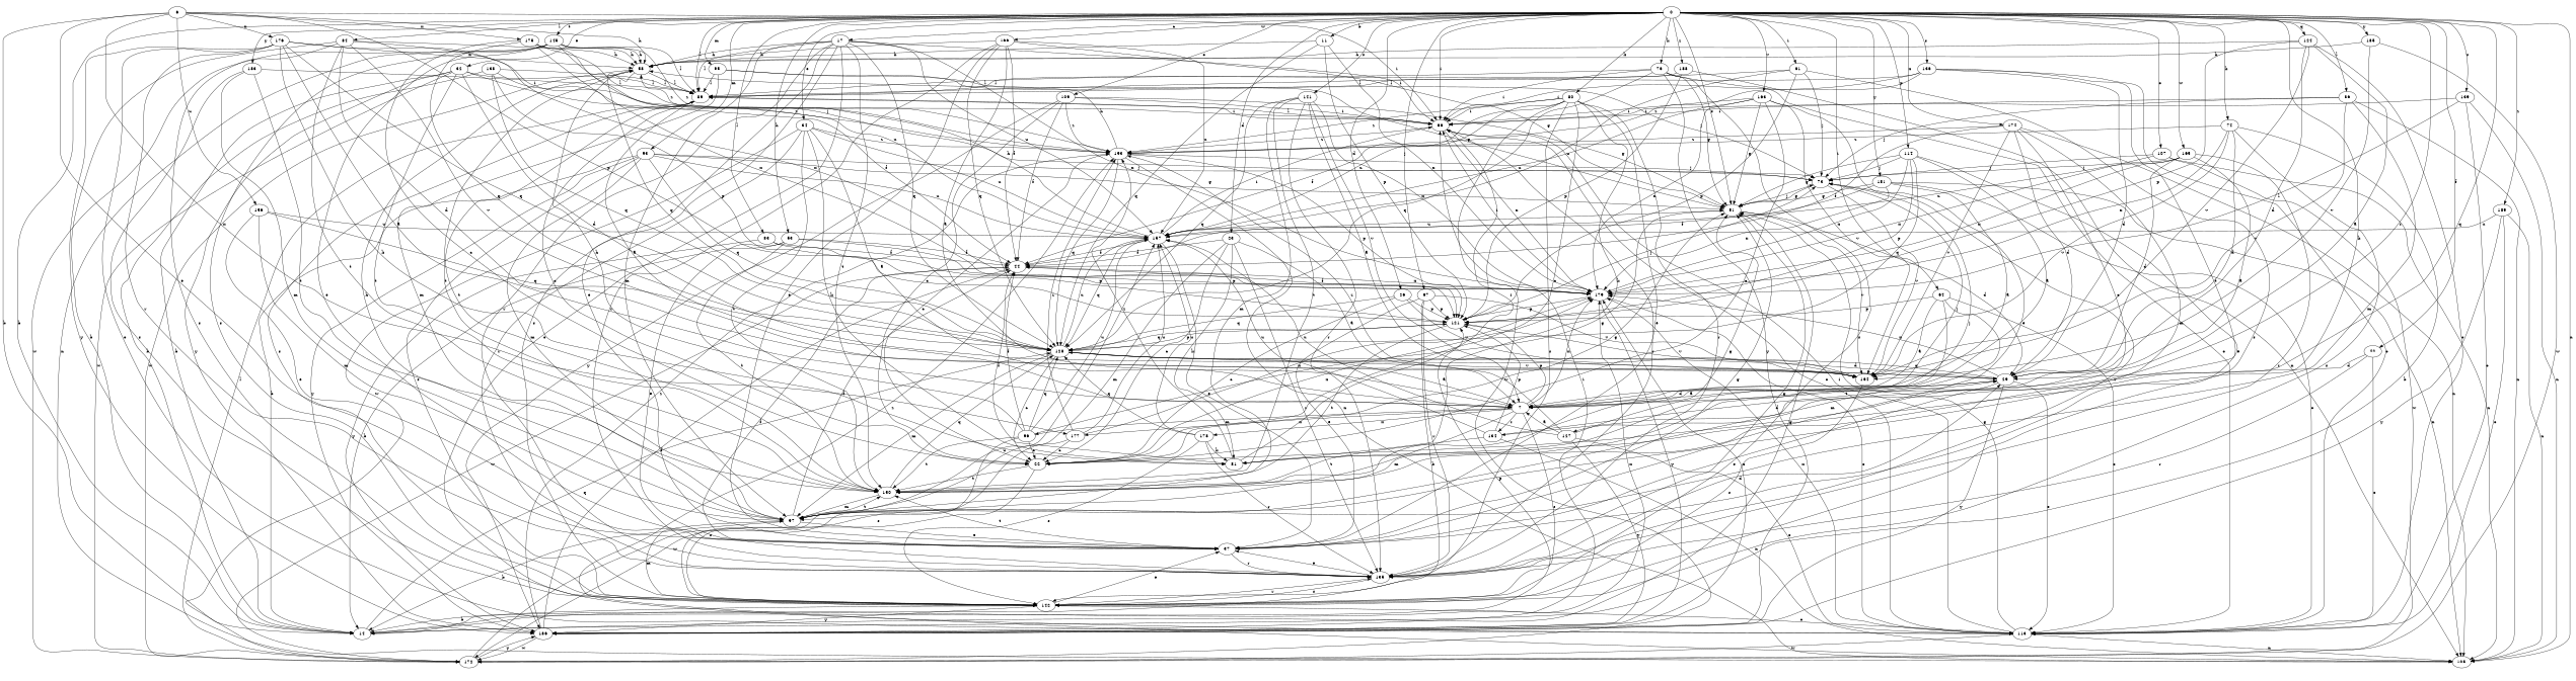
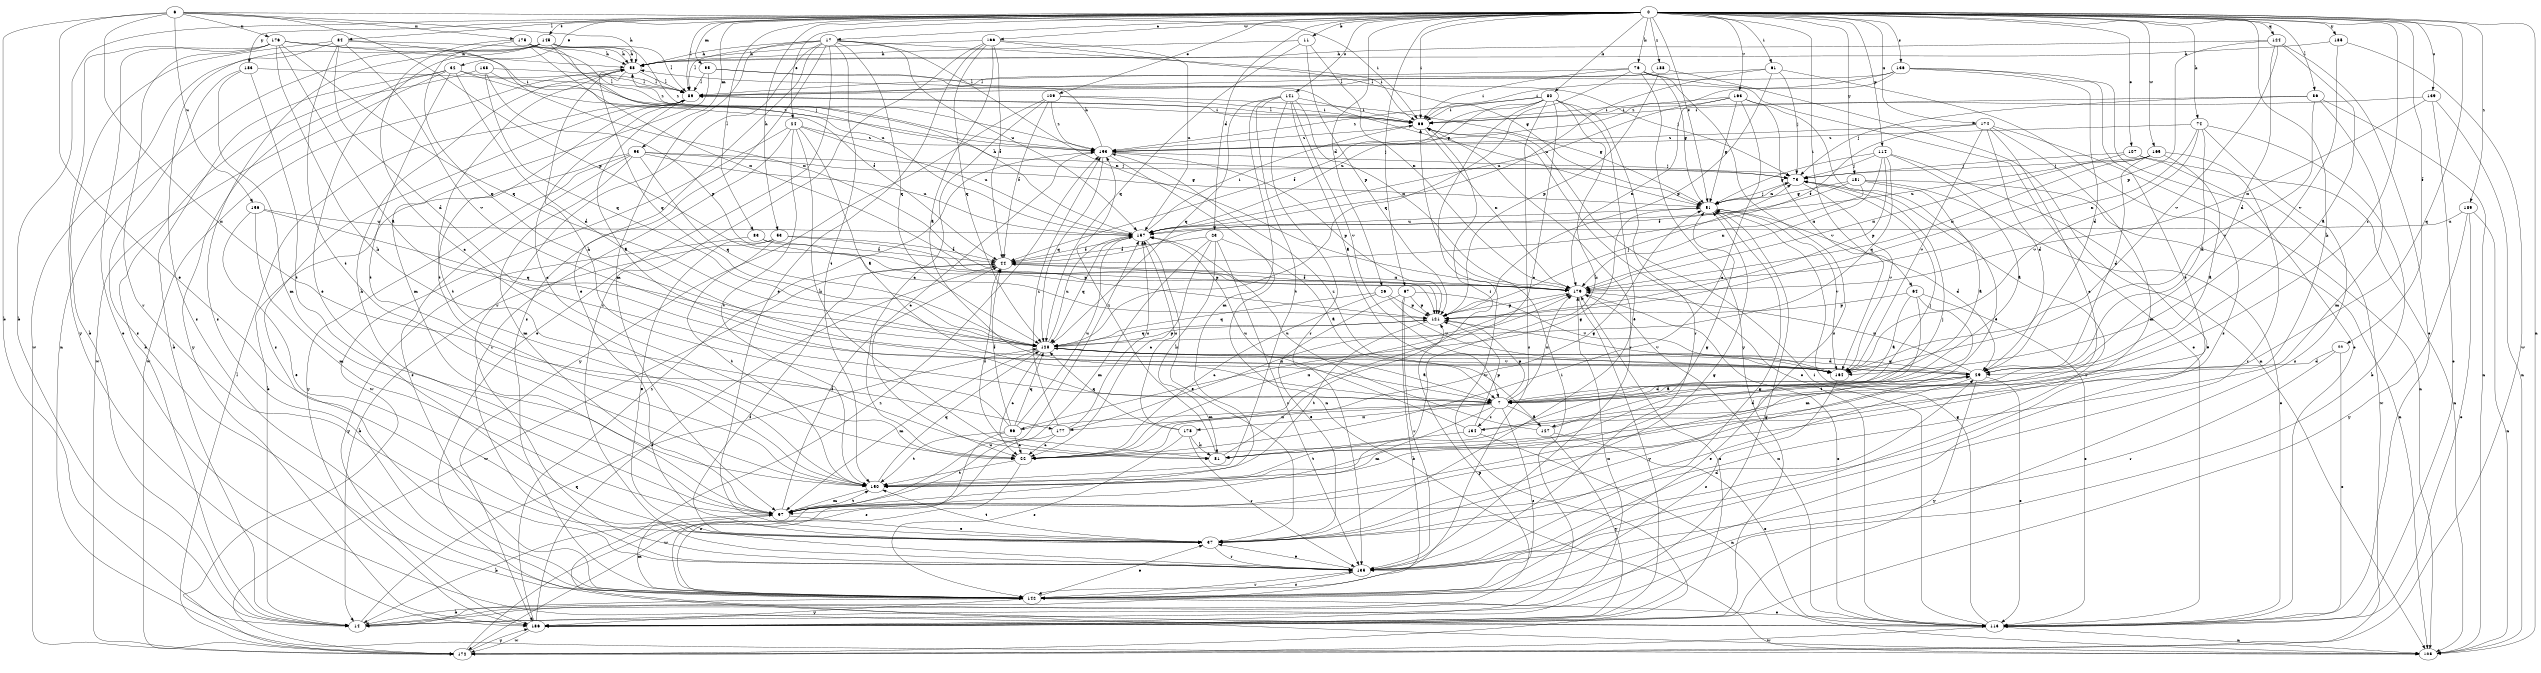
  strict digraph {
    0
    11
    14
    17
    23
    26
    32
-   34
+   34 [label=24]
    42
    53
    61
    64
    66
    67
    74
    76
    80
    81
    83
    84
    86
    89
    93
    95
    105
    107
    109
    114
    124
    127
    134
    136
    139
    141
    145
    163
    165
    166
    174
    181
    183
    185
    188
    189
    51
    58
    121
    179
    128
    37
    97
    142
    113
    135
    150
    157
    7
    22
    44
    164
    29
    186
    172
    193
    73
    138
    6
    156
    175
    176
    177
    96
    178
    0 -> 11 [label=b]
    0 -> 14 [label=b]
    0 -> 17 [label=c]
    0 -> 23 [label=d]
    0 -> 26 [label=d]
    0 -> 32 [label=e]
    0 -> 34 [label=e]
    0 -> 42 [label=f]
    0 -> 53 [label=h]
    0 -> 61 [label=i]
    0 -> 64 [label=i]
    0 -> 66 [label=i]
    0 -> 67 [label=j]
    0 -> 74 [label=k]
    0 -> 76 [label=k]
    0 -> 80 [label=k]
    0 -> 81 [label=k]
    0 -> 83 [label=l]
    0 -> 84 [label=l]
    0 -> 86 [label=l]
    0 -> 89 [label=l]
    0 -> 93 [label=m]
    0 -> 95 [label=m]
    0 -> 105 [label=n]
    0 -> 107 [label=o]
    0 -> 109 [label=o]
    0 -> 114 [label=p]
    0 -> 124 [label=q]
    0 -> 127 [label=q]
    0 -> 134 [label=r]
    0 -> 136 [label=s]
    0 -> 139 [label=s]
    0 -> 141 [label=s]
    0 -> 145 [label=t]
    0 -> 163 [label=v]
    0 -> 165 [label=w]
    0 -> 166 [label=w]
    0 -> 174 [label=x]
    0 -> 181 [label=y]
    0 -> 183 [label=y]
    0 -> 185 [label=y]
    0 -> 188 [label=z]
    0 -> 189 [label=z]
    0 -> 51 [label=s]
    11 -> 58 [label=h]
    11 -> 121 [label=p]
    11 -> 179 [label=x]
    11 -> 128 [label=q]
    14 -> 51 [label=g]
    14 -> 121 [label=p]
    14 -> 179 [label=x]
    14 -> 128 [label=q]
    17 -> 66 [label=i]
    17 -> 89 [label=l]
    17 -> 58 [label=h]
    17 -> 179 [label=x]
    17 -> 128 [label=q]
    17 -> 37 [label=e]
    17 -> 97 [label=m]
    17 -> 142 [label=s]
    17 -> 113 [label=o]
    17 -> 135 [label=r]
    17 -> 150 [label=t]
    17 -> 157 [label=u]
    23 -> 81 [label=k]
    23 -> 97 [label=m]
    23 -> 135 [label=r]
    23 -> 7 [label=a]
    23 -> 22 [label=c]
    23 -> 44 [label=f]
    26 -> 121 [label=p]
    26 -> 128 [label=q]
    26 -> 22 [label=c]
    26 -> 164 [label=v]
    32 -> 14 [label=b]
    32 -> 89 [label=l]
    32 -> 150 [label=t]
    32 -> 44 [label=f]
    32 -> 29 [label=d]
    32 -> 186 [label=y]
    32 -> 172 [label=w]
    34 -> 81 [label=k]
    34 -> 135 [label=r]
    34 -> 150 [label=t]
    34 -> 157 [label=u]
    34 -> 7 [label=a]
    34 -> 172 [label=w]
    34 -> 193 [label=z]
    42 -> 113 [label=o]
    42 -> 135 [label=r]
    42 -> 29 [label=d]
    53 -> 14 [label=b]
    53 -> 121 [label=p]
    53 -> 37 [label=e]
    53 -> 150 [label=t]
    53 -> 44 [label=f]
    61 -> 89 [label=l]
    61 -> 121 [label=p]
    61 -> 142 [label=s]
    61 -> 157 [label=u]
    61 -> 73 [label=j]
    64 -> 121 [label=p]
    64 -> 97 [label=m]
    64 -> 113 [label=o]
    64 -> 150 [label=t]
    64 -> 7 [label=a]
    66 -> 89 [label=l]
    66 -> 179 [label=x]
    66 -> 113 [label=o]
    66 -> 135 [label=r]
    66 -> 193 [label=z]
    67 -> 14 [label=b]
    67 -> 121 [label=p]
    67 -> 37 [label=e]
    67 -> 135 [label=r]
    67 -> 164 [label=v]
    74 -> 14 [label=b]
    74 -> 179 [label=x]
    74 -> 142 [label=s]
    74 -> 164 [label=v]
    74 -> 29 [label=d]
    74 -> 193 [label=z]
    76 -> 66 [label=i]
    76 -> 89 [label=l]
    76 -> 51 [label=g]
    76 -> 128 [label=q]
    76 -> 142 [label=s]
    76 -> 113 [label=o]
    76 -> 186 [label=y]
    80 -> 66 [label=i]
    80 -> 81 [label=k]
    80 -> 37 [label=e]
    80 -> 142 [label=s]
    80 -> 135 [label=r]
    80 -> 157 [label=u]
    80 -> 22 [label=c]
    80 -> 44 [label=f]
    80 -> 172 [label=w]
    80 -> 193 [label=z]
    81 -> 66 [label=i]
    81 -> 44 [label=f]
    81 -> 193 [label=z]
    81 -> 73 [label=j]
    83 -> 121 [label=p]
    83 -> 44 [label=f]
    83 -> 186 [label=y]
    84 -> 14 [label=b]
    84 -> 58 [label=h]
    84 -> 179 [label=x]
    84 -> 142 [label=s]
    84 -> 150 [label=t]
    84 -> 164 [label=v]
    84 -> 29 [label=d]
    86 -> 66 [label=i]
    86 -> 105 [label=n]
    86 -> 97 [label=m]
    86 -> 164 [label=v]
    86 -> 73 [label=j]
    89 -> 66 [label=i]
    89 -> 142 [label=s]
    89 -> 150 [label=t]
    89 -> 7 [label=a]
    89 -> 22 [label=c]
    93 -> 14 [label=b]
    93 -> 51 [label=g]
    93 -> 128 [label=q]
    93 -> 97 [label=m]
    93 -> 142 [label=s]
    93 -> 157 [label=u]
    93 -> 186 [label=y]
    93 -> 73 [label=j]
    95 -> 89 [label=l]
    95 -> 51 [label=g]
    95 -> 97 [label=m]
    95 -> 73 [label=j]
    105 -> 193 [label=z]
    107 -> 105 [label=n]
    107 -> 179 [label=x]
    107 -> 172 [label=w]
    107 -> 73 [label=j]
    109 -> 66 [label=i]
    109 -> 51 [label=g]
    109 -> 22 [label=c]
    109 -> 44 [label=f]
    109 -> 186 [label=y]
    109 -> 193 [label=z]
    114 -> 51 [label=g]
    114 -> 121 [label=p]
    114 -> 179 [label=x]
    114 -> 128 [label=q]
    114 -> 37 [label=e]
    114 -> 7 [label=a]
    114 -> 73 [label=j]
    124 -> 58 [label=h]
    124 -> 121 [label=p]
    124 -> 113 [label=o]
    124 -> 7 [label=a]
    124 -> 164 [label=v]
    124 -> 29 [label=d]
    127 -> 113 [label=o]
    127 -> 157 [label=u]
-   127 -> 7 [label=a]
+   7 -> 127 [label=a]
    127 -> 186 [label=y]
    127 -> 193 [label=z]
    127 -> 73 [label=j]
    134 -> 105 [label=n]
    134 -> 121 [label=p]
    134 -> 150 [label=t]
    134 -> 157 [label=u]
    134 -> 29 [label=d]
    136 -> 66 [label=i]
    136 -> 89 [label=l]
    136 -> 113 [label=o]
    136 -> 150 [label=t]
    136 -> 29 [label=d]
    136 -> 193 [label=z]
    139 -> 66 [label=i]
    139 -> 105 [label=n]
-   139 -> 179 [label=l]
+   139 -> 179 [label=x]
    139 -> 113 [label=o]
    141 -> 179 [label=x]
    141 -> 128 [label=q]
    141 -> 97 [label=m]
    141 -> 135 [label=r]
    141 -> 150 [label=t]
    141 -> 7 [label=a]
    141 -> 164 [label=v]
    145 -> 89 [label=l]
    145 -> 105 [label=n]
    145 -> 58 [label=h]
    145 -> 37 [label=e]
    145 -> 142 [label=s]
    145 -> 157 [label=u]
    145 -> 172 [label=w]
    145 -> 193 [label=z]
    163 -> 66 [label=i]
    163 -> 51 [label=g]
    163 -> 179 [label=x]
    163 -> 37 [label=e]
    163 -> 157 [label=u]
    163 -> 22 [label=c]
    163 -> 164 [label=v]
    165 -> 179 [label=x]
    165 -> 135 [label=r]
    165 -> 157 [label=u]
    165 -> 7 [label=a]
    165 -> 29 [label=d]
    165 -> 73 [label=j]
    166 -> 51 [label=g]
    166 -> 58 [label=h]
    166 -> 128 [label=q]
    166 -> 37 [label=e]
    166 -> 135 [label=r]
    166 -> 157 [label=u]
    166 -> 7 [label=a]
    166 -> 44 [label=f]
    174 -> 105 [label=n]
    174 -> 97 [label=m]
    174 -> 22 [label=c]
    174 -> 44 [label=f]
    174 -> 164 [label=v]
    174 -> 29 [label=d]
    174 -> 193 [label=z]
    181 -> 105 [label=n]
    181 -> 51 [label=g]
    181 -> 179 [label=x]
    181 -> 113 [label=o]
    181 -> 7 [label=a]
    181 -> 44 [label=f]
    183 -> 89 [label=l]
    183 -> 97 [label=m]
    183 -> 142 [label=s]
    183 -> 150 [label=t]
    185 -> 58 [label=h]
    185 -> 164 [label=v]
    185 -> 172 [label=w]
    188 -> 89 [label=l]
    188 -> 105 [label=n]
    188 -> 121 [label=p]
    189 -> 105 [label=n]
    189 -> 113 [label=o]
    189 -> 157 [label=u]
    189 -> 186 [label=y]
    51 -> 157 [label=u]
    51 -> 164 [label=v]
    51 -> 29 [label=d]
    51 -> 73 [label=j]
    58 -> 89 [label=l]
    58 -> 128 [label=q]
    58 -> 150 [label=t]
    58 -> 172 [label=w]
    121 -> 128 [label=q]
    121 -> 150 [label=t]
    121 -> 164 [label=v]
    121 -> 73 [label=j]
-   179 -> 66 [label=i]
+   141 -> 66 [label=i]
    179 -> 121 [label=p]
    179 -> 113 [label=o]
    179 -> 44 [label=f]
    179 -> 186 [label=y]
    128 -> 121 [label=p]
    128 -> 97 [label=m]
    128 -> 157 [label=u]
    128 -> 7 [label=a]
    128 -> 22 [label=c]
    128 -> 164 [label=v]
    128 -> 29 [label=d]
    37 -> 51 [label=g]
    37 -> 135 [label=r]
    37 -> 150 [label=t]
    97 -> 14 [label=b]
    97 -> 58 [label=h]
    97 -> 37 [label=e]
    97 -> 150 [label=t]
    97 -> 44 [label=f]
    142 -> 14 [label=b]
    142 -> 37 [label=e]
    142 -> 97 [label=m]
    142 -> 113 [label=o]
    142 -> 135 [label=r]
    142 -> 186 [label=y]
    113 -> 66 [label=i]
    113 -> 105 [label=n]
    113 -> 51 [label=g]
    113 -> 179 [label=x]
    113 -> 172 [label=w]
    135 -> 51 [label=g]
    135 -> 37 [label=e]
    135 -> 142 [label=s]
    135 -> 44 [label=f]
    135 -> 29 [label=d]
    150 -> 51 [label=g]
    150 -> 128 [label=q]
    150 -> 97 [label=m]
    157 -> 66 [label=i]
    157 -> 58 [label=h]
    157 -> 128 [label=q]
    157 -> 37 [label=e]
    157 -> 44 [label=f]
    7 -> 134 [label=r]
    7 -> 121 [label=p]
    7 -> 179 [label=x]
    7 -> 97 [label=m]
    7 -> 142 [label=s]
    7 -> 29 [label=d]
    7 -> 177 [label=x]
    7 -> 96 [label=m]
    7 -> 178 [label=x]
    22 -> 51 [label=g]
    22 -> 179 [label=x]
    22 -> 142 [label=s]
    22 -> 150 [label=t]
    44 -> 179 [label=x]
    44 -> 172 [label=w]
    164 -> 142 [label=s]
    29 -> 179 [label=x]
    29 -> 128 [label=q]
    29 -> 37 [label=e]
    29 -> 113 [label=o]
    29 -> 7 [label=a]
    29 -> 186 [label=y]
    186 -> 66 [label=i]
    186 -> 179 [label=x]
    186 -> 44 [label=f]
    186 -> 172 [label=w]
    186 -> 193 [label=z]
    172 -> 89 [label=l]
    172 -> 157 [label=u]
    172 -> 186 [label=y]
    193 -> 105 [label=n]
    193 -> 58 [label=h]
    193 -> 121 [label=p]
    193 -> 128 [label=q]
    193 -> 22 [label=c]
    193 -> 73 [label=j]
-   73 -> 51 [label=g]
+   73 -> 51 [label=n]
    73 -> 135 [label=r]
    73 -> 164 [label=v]
    138 -> 14 [label=b]
    138 -> 89 [label=l]
    138 -> 121 [label=p]
    138 -> 128 [label=q]
    138 -> 193 [label=z]
    6 -> 14 [label=b]
    6 -> 66 [label=i]
    6 -> 58 [label=h]
    6 -> 121 [label=p]
    6 -> 37 [label=e]
    6 -> 156 [label=u]
    6 -> 175 [label=x]
    6 -> 176 [label=x]
    6 -> 177 [label=x]
    156 -> 128 [label=q]
    156 -> 37 [label=e]
    156 -> 97 [label=m]
    156 -> 157 [label=u]
    175 -> 58 [label=h]
    175 -> 179 [label=x]
    175 -> 128 [label=q]
    175 -> 22 [label=c]
    175 -> 193 [label=z]
    175 -> 73 [label=j]
    176 -> 66 [label=i]
    176 -> 81 [label=k]
    176 -> 58 [label=h]
    176 -> 128 [label=q]
    176 -> 113 [label=o]
    176 -> 135 [label=r]
    176 -> 7 [label=a]
    176 -> 186 [label=y]
    177 -> 179 [label=x]
    177 -> 157 [label=u]
    177 -> 22 [label=c]
    177 -> 172 [label=w]
    177 -> 193 [label=z]
    96 -> 51 [label=g]
    96 -> 58 [label=h]
    96 -> 128 [label=q]
    96 -> 142 [label=s]
    96 -> 150 [label=t]
    96 -> 157 [label=u]
    96 -> 22 [label=c]
    96 -> 44 [label=f]
    178 -> 81 [label=k]
    178 -> 128 [label=q]
    178 -> 142 [label=s]
    178 -> 135 [label=r]
    178 -> 157 [label=u]
  }
